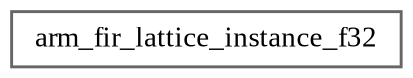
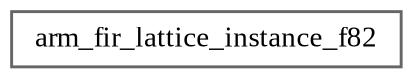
  digraph {
    rankdir=LR
    fontname="Liberation Serif"
-   n1 [color=grey40 fillcolor=white fontname="Liberation Serif" fontsize=10 height=0.2 label=arm_fir_lattice_instance_f32 shape=box style=filled width=0.4]
+   n1 [color=grey40 fillcolor=white fontname="Liberation Serif" fontsize=10 height=0.2 label=arm_fir_lattice_instance_f82 shape=box style=filled width=0.4]
  }
